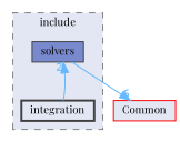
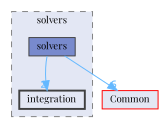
  digraph {
    compound=true
    fontname="Playfair Display"
    node [color=grey25 fillcolor="#e3e7f4" fontname="Playfair Display" fontsize=10 shape=box style=filled]
    edge [color=steelblue1 fontcolor=steelblue1 fontname="Playfair Display" fontsize=10 labeldistance=1.5 labelfontname=Helvetica labelfontsize=10]
    n1 [fillcolor="#788acd" height=0.2 label=solvers width=0.4]
    n2 [height=0.2 label=integration style="filled,bold" width=0.4]
    n3 [color=red height=0.2 label=Common width=0.4]
    subgraph cluster_1 {
      bgcolor="#e3e7f4"
      fontsize=10
-     label=include
+     label=solvers
      pencolor=grey50
      style="filled,dashed"
      n1
      n2
    }
    n1 -> n3 [headlabel=6]
-   n2 -> n1 [headlabel=2]
+   n1 -> n2 [headlabel=2]
  }
